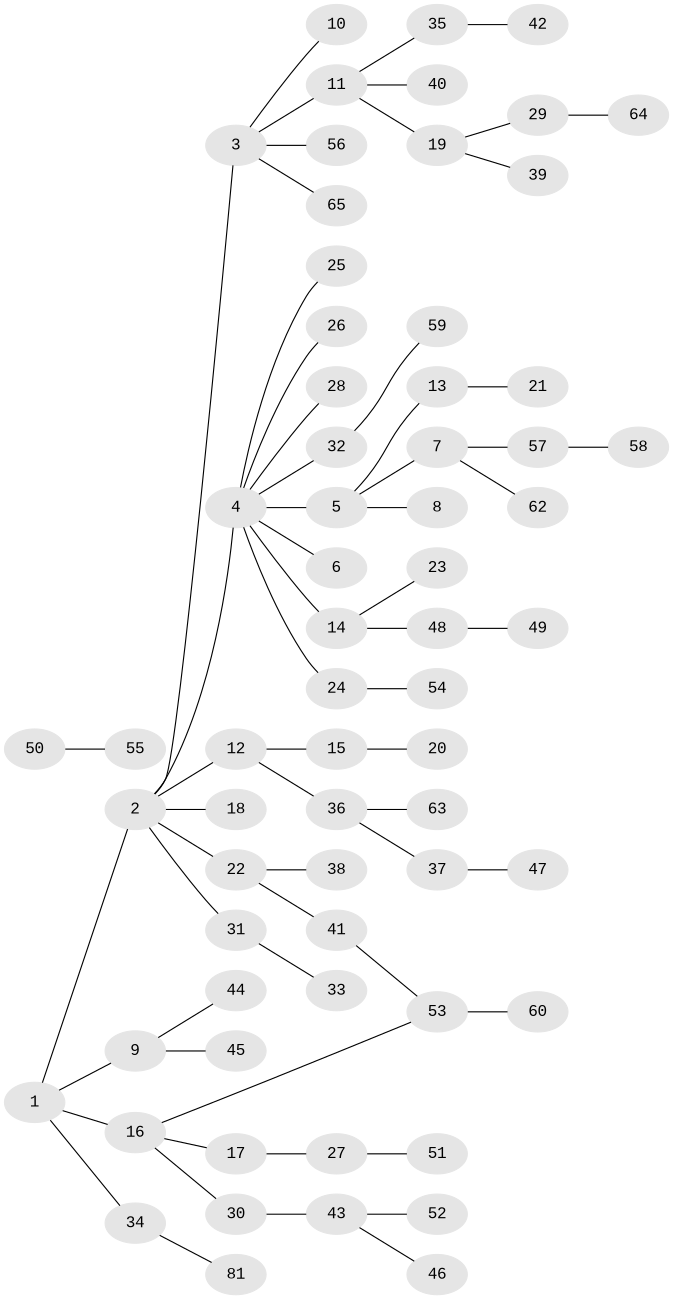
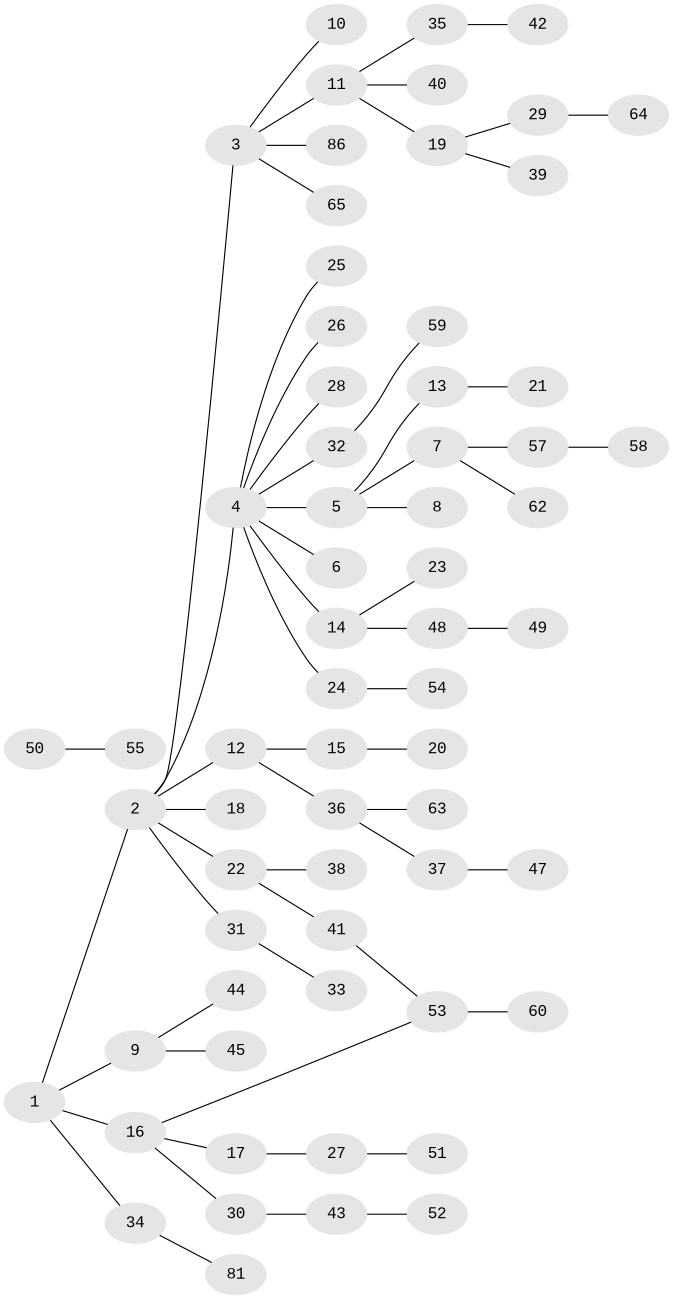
  graph {
    fontname="Liberation Mono"
    rankdir=LR
    node [color=gray90 fontname="Liberation Mono" style=filled]
    edge [fontname="Liberation Mono"]
    1
    2
    9
    16
    34
    3
    4
    12
    18
    22
    31
    44
    45
    17
    30
    53
    n17 [label=81]
    10
    11
-   56
+   56 [label=86]
    65
    5
    6
    14
    24
    25
    26
    28
    32
    15
    36
    38
    41
    33
    19
    35
    40
    7
    8
    13
    23
    48
    54
    59
    57
    62
    21
    58
    29
    39
    42
    20
    37
    63
    49
    27
    43
    60
    51
    64
-   46
    52
    47
    50
    55
    1 -- 2
    1 -- 9
    1 -- 16
    1 -- 34
    2 -- 3
    2 -- 4
    2 -- 12
    2 -- 18
    2 -- 22
    2 -- 31
    9 -- 44
    9 -- 45
    16 -- 17
    16 -- 30
    16 -- 53
    34 -- n17
    3 -- 10
    3 -- 11
    3 -- 56
    3 -- 65
    4 -- 5
    4 -- 6
    4 -- 14
    4 -- 24
    4 -- 25
    4 -- 26
    4 -- 28
    4 -- 32
    12 -- 15
    12 -- 36
    22 -- 38
    22 -- 41
    31 -- 33
    17 -- 27
    30 -- 43
    53 -- 60
    11 -- 19
    11 -- 35
    11 -- 40
    5 -- 7
    5 -- 8
    5 -- 13
    14 -- 23
    14 -- 48
    24 -- 54
    32 -- 59
    15 -- 20
    36 -- 37
    36 -- 63
    41 -- 53
    19 -- 29
    19 -- 39
    35 -- 42
    7 -- 57
    7 -- 62
    13 -- 21
    48 -- 49
    57 -- 58
    29 -- 64
    37 -- 47
    27 -- 51
-   43 -- 46
    43 -- 52
    50 -- 55
  }
